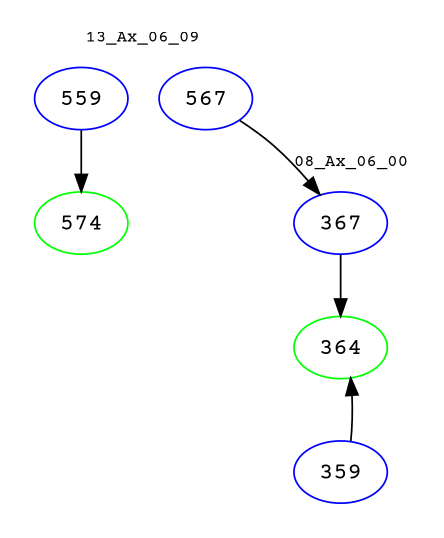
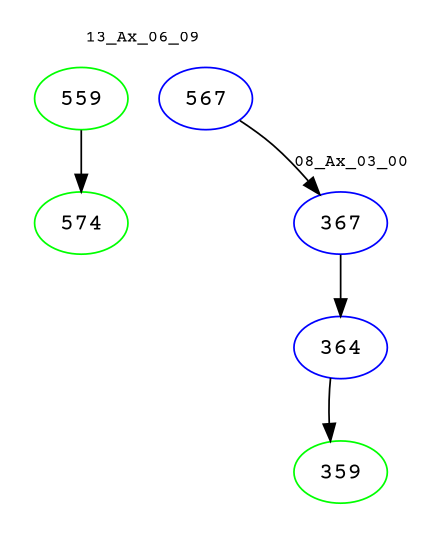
  digraph {
    fontname="Courier Prime"
    node [color=blue fontname="Courier Prime"]
    edge [color=black fontname="Courier Prime"]
    n1 [label=567]
-   n2 [label=559]
+   n2 [color=green label=559]
    n3 [color=green label=574]
    n4 [label=367]
-   n5 [color=green label=364]
-   n6 [label=359]
+   n5 [label=364]
+   n6 [color=green label=359]
    subgraph cluster_1 {
      color=white
      fontsize=10
      label="13_Ax_06_09"
      n1
      n2
      n3
    }
    subgraph cluster_2 {
      color=white
      fontsize=10
-     label="08_Ax_06_00"
+     label="08_Ax_03_00"
      n4
      n5
      n6
    }
    n1 -> n4
    n2 -> n3
    n4 -> n5
-   n6 -> n5
+   n5 -> n6
  }
